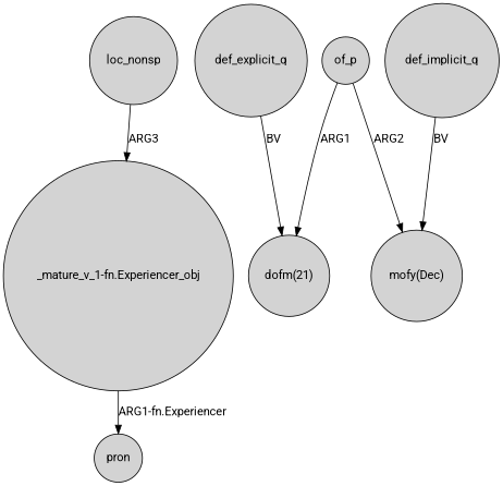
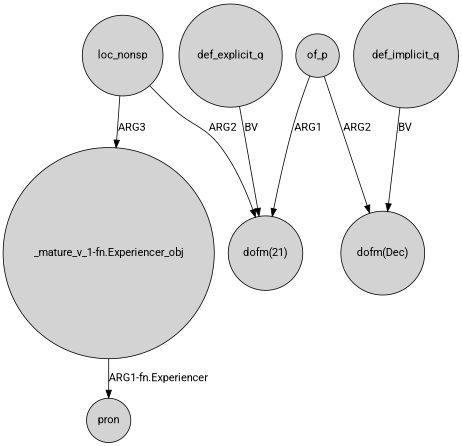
  digraph {
    fontname=Roboto
    node [fontname=Roboto shape=circle style=filled]
    edge [fontname=Roboto]
    def_explicit_q
    "dofm(21)"
    loc_nonsp
    "_mature_v_1-fn.Experiencer_obj"
    pron
    of_p
-   "mofy(Dec)"
+   "mofy(Dec)" [label="dofm(Dec)"]
    def_implicit_q
    def_explicit_q -> "dofm(21)" [label=BV]
+   loc_nonsp -> "dofm(21)" [label=ARG2]
    loc_nonsp -> "_mature_v_1-fn.Experiencer_obj" [label=ARG3]
    "_mature_v_1-fn.Experiencer_obj" -> pron [label="ARG1-fn.Experiencer"]
    of_p -> "dofm(21)" [label=ARG1]
    of_p -> "mofy(Dec)" [label=ARG2]
    def_implicit_q -> "mofy(Dec)" [label=BV]
  }
